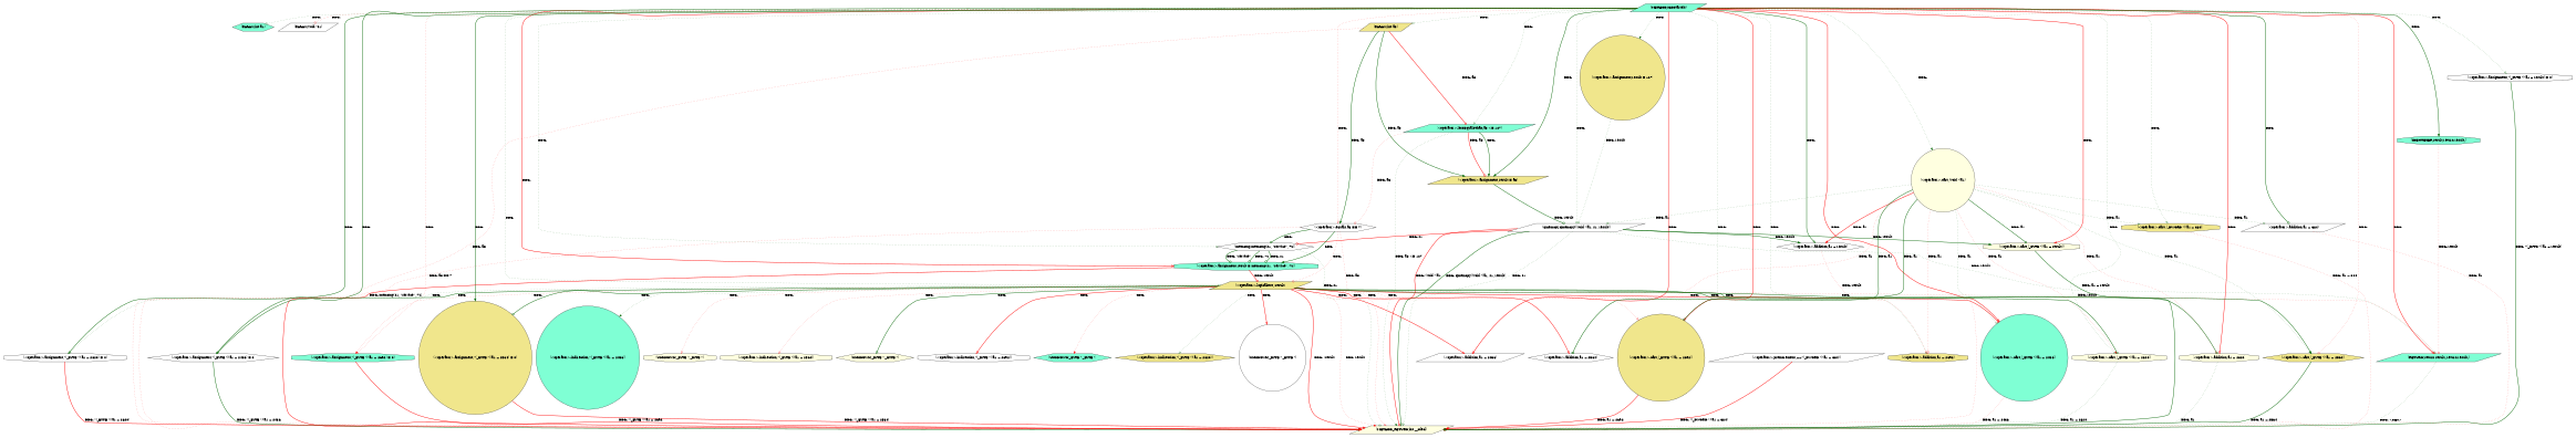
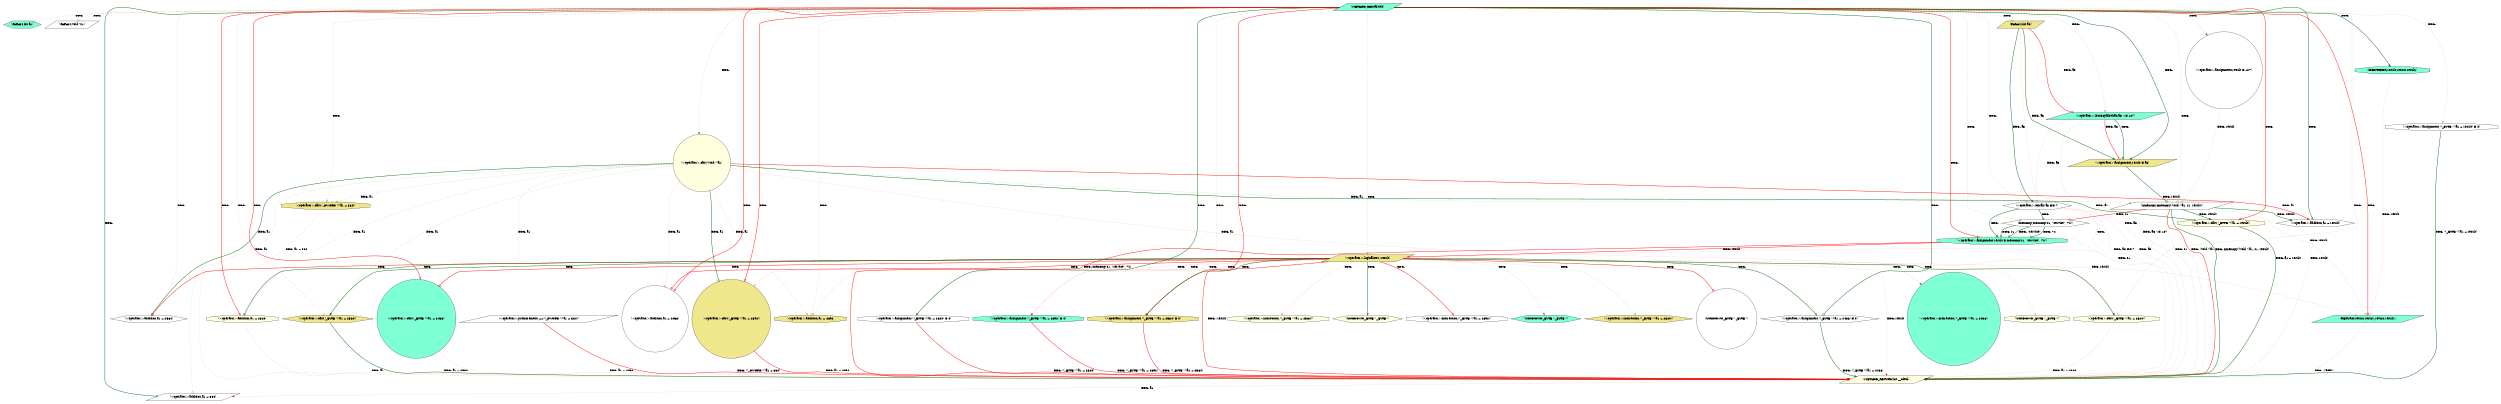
  digraph {
    node [fillcolor=white shape=octagon style=filled]
    edge [arrowhead=odot color=darkgreen style=bold]
    n1 [fillcolor=aquamarine label="(METHOD,IGDstartelt)" shape=parallelogram]
    n2 [fillcolor=aquamarine label="(PARAM,int a1)" shape=hexagon]
    n3 [label="(PARAM,void *s1)" shape=parallelogram]
    n4 [fillcolor=khaki label="(PARAM,int a3)" shape=parallelogram]
-   n5 [fillcolor=khaki label="(<operator>.assignment,result = 127)" shape=circle]
+   n5 [label="(<operator>.assignment,result = 127)" shape=circle]
    n6 [fillcolor=aquamarine label="(<operator>.lessEqualsThan,a3 <= 127)" shape=parallelogram]
    n7 [fillcolor=khaki label="(<operator>.assignment,result = a3)" shape=parallelogram]
    n8 [label="(qmemcpy,qmemcpy((void *)a1, s1, result))" shape=parallelogram]
    n9 [fillcolor=lightyellow label="(<operator>.cast,(void *)a1)" shape=circle]
    n10 [label="(<operator>.assignment,*(_BYTE *)(a1 + result) = 0)"]
    n11 [fillcolor=lightyellow label="(<operator>.cast,(_BYTE *)(a1 + result))"]
    n12 [label="(<operator>.addition,a1 + result)" shape=hexagon]
    n13 [fillcolor=khaki label="(<operator>.cast,(_DWORD *)(a1 + 384))"]
    n14 [label="(<operator>.addition,a1 + 384)" shape=parallelogram]
    n15 [label="(<operator>.equals,a3 == 7)" shape=hexagon]
    n16 [fillcolor=aquamarine label="(<operator>.assignment,result = memcmp(s1, \"service\", 7u))"]
    n17 [label="(memcmp,memcmp(s1, \"service\", 7u))" shape=hexagon]
    n18 [fillcolor=khaki label="(<operator>.logicalNot,!result)" shape=parallelogram]
    n19 [label="(<operator>.assignment,*(_BYTE *)(a1 + 2436) = 0)" shape=hexagon]
    n20 [fillcolor=aquamarine label="(<operator>.cast,(_BYTE *)(a1 + 2436))" shape=circle]
-   n21 [label="(<operator>.addition,a1 + 2436)" shape=parallelogram]
-   n22 [fillcolor=khaki label="(<operator>.assignment,*(_BYTE *)(a1 + 2564) = 0)" shape=circle]
+   n21 [label="(<operator>.addition,a1 + 2436)" shape=circle]
+   n22 [fillcolor=khaki label="(<operator>.assignment,*(_BYTE *)(a1 + 2564) = 0)"]
    n23 [fillcolor=khaki label="(<operator>.cast,(_BYTE *)(a1 + 2564))" shape=hexagon]
    n24 [label="(<operator>.addition,a1 + 2564)" shape=hexagon]
    n25 [fillcolor=aquamarine label="(<operator>.assignment,*(_BYTE *)(a1 + 2692) = 0)"]
    n26 [fillcolor=khaki label="(<operator>.cast,(_BYTE *)(a1 + 2692))" shape=circle]
    n27 [fillcolor=khaki label="(<operator>.addition,a1 + 2692)"]
    n28 [label="(<operator>.assignment,*(_BYTE *)(a1 + 2820) = 0)"]
    n29 [fillcolor=lightyellow label="(<operator>.cast,(_BYTE *)(a1 + 2820))"]
    n30 [fillcolor=lightyellow label="(<operator>.addition,a1 + 2820)"]
    n31 [fillcolor=aquamarine label="(RETURN,return result;,return result;)" shape=parallelogram]
    n32 [fillcolor=aquamarine label="(IDENTIFIER,result,return result;)"]
    n33 [fillcolor=lightyellow label="(METHOD_RETURN,int __cdecl)" shape=parallelogram]
    n34 [fillcolor=aquamarine label="(<operator>.indirection,*(_BYTE *)(a1 + 2436))" shape=circle]
    n35 [fillcolor=lightyellow label="(UNKNOWN,_BYTE *,_BYTE *)"]
    n36 [fillcolor=lightyellow label="(<operator>.indirection,*(_BYTE *)(a1 + 2564))"]
    n37 [fillcolor=lightyellow label="(UNKNOWN,_BYTE *,_BYTE *)" shape=hexagon]
    n38 [label="(<operator>.indirection,*(_BYTE *)(a1 + 2692))"]
    n39 [fillcolor=aquamarine label="(UNKNOWN,_BYTE *,_BYTE *)" shape=hexagon]
    n40 [fillcolor=khaki label="(<operator>.indirection,*(_BYTE *)(a1 + 2820))" shape=hexagon]
    n41 [label="(UNKNOWN,_BYTE *,_BYTE *)" shape=circle]
    n42 [label="(<operator>.preIncrement,++*(_DWORD *)(a1 + 384))" shape=parallelogram]
    n1 -> n2 [label="DDG: " style=dotted]
    n1 -> n3 [color=red label="DDG: " style=dotted]
    n1 -> n4 [label="DDG: " style=dotted]
    n1 -> n5 [arrowhead=normal label="DDG: " style=dotted]
    n1 -> n6 [arrowhead=onormal label="DDG: " style=dotted]
    n1 -> n7 [arrowhead=normal label="DDG: "]
    n1 -> n8 [label="DDG: " style=dotted]
    n1 -> n9 [arrowhead=normal label="DDG: " style=dotted]
    n1 -> n10 [arrowhead=onormal label="DDG: " style=dotted]
    n1 -> n11 [arrowhead=onormal color=red label="DDG: "]
    n1 -> n12 [arrowhead=onormal label="DDG: "]
    n1 -> n13 [arrowhead=onormal label="DDG: " style=dotted]
    n1 -> n14 [label="DDG: "]
    n1 -> n15 [arrowhead=onormal color=red label="DDG: " style=dotted]
    n1 -> n16 [arrowhead=onormal color=red label="DDG: "]
    n1 -> n17 [label="DDG: " style=dotted]
    n1 -> n18 [arrowhead=onormal label="DDG: " style=dotted]
    n1 -> n19 [label="DDG: "]
    n1 -> n20 [arrowhead=onormal color=red label="DDG: "]
    n1 -> n21 [arrowhead=onormal color=red label="DDG: "]
-   n1 -> n22 [arrowhead=normal label="DDG: "]
+   n1 -> n22 [arrowhead=normal color=red label="DDG: "]
    n1 -> n23 [color=red label="DDG: " style=dotted]
    n1 -> n24 [label="DDG: " style=dotted]
    n1 -> n25 [color=red label="DDG: " style=dotted]
    n1 -> n26 [arrowhead=onormal color=red label="DDG: "]
    n1 -> n27 [label="DDG: " style=dotted]
    n1 -> n28 [arrowhead=onormal label="DDG: "]
    n1 -> n29 [label="DDG: " style=dotted]
    n1 -> n30 [arrowhead=onormal color=red label="DDG: "]
    n1 -> n31 [arrowhead=onormal color=red label="DDG: "]
    n1 -> n32 [arrowhead=normal label="DDG: "]
    n4 -> n6 [color=red label="DDG: a3"]
    n4 -> n7 [arrowhead=normal label="DDG: a3"]
    n4 -> n15 [arrowhead=normal label="DDG: a3"]
    n4 -> n33 [arrowhead=normal color=red label="DDG: a3" style=dotted]
    n5 -> n8 [label="DDG: result" style=dotted]
    n6 -> n7 [color=red label="DDG: a3"]
    n6 -> n7 [arrowhead=normal label="CDG: "]
    n6 -> n15 [color=red label="DDG: a3" style=dotted]
    n6 -> n33 [arrowhead=normal label="DDG: a3 <= 127" style=dotted]
    n7 -> n8 [label="DDG: result"]
    n8 -> n11 [arrowhead=normal label="DDG: result"]
    n8 -> n12 [arrowhead=normal label="DDG: result"]
    n8 -> n17 [color=red label="DDG: s1"]
    n8 -> n31 [arrowhead=onormal label="DDG: result" style=dotted]
    n8 -> n33 [color=red label="DDG: (void *)a1"]
    n8 -> n33 [arrowhead=onormal label="DDG: qmemcpy((void *)a1, s1, result)"]
    n8 -> n33 [arrowhead=onormal label="DDG: s1" style=dotted]
    n9 -> n8 [arrowhead=onormal label="DDG: a1" style=dotted]
    n9 -> n11 [label="DDG: a1"]
    n9 -> n12 [arrowhead=normal color=red label="DDG: a1"]
    n9 -> n13 [arrowhead=onormal label="DDG: a1" style=dotted]
    n9 -> n14 [label="DDG: a1" style=dotted]
    n9 -> n20 [label="DDG: a1" style=dotted]
    n9 -> n21 [color=red label="DDG: a1" style=dotted]
    n9 -> n23 [arrowhead=onormal label="DDG: a1" style=dotted]
    n9 -> n24 [label="DDG: a1"]
    n9 -> n26 [label="DDG: a1"]
    n9 -> n27 [arrowhead=onormal color=red label="DDG: a1" style=dotted]
    n9 -> n29 [arrowhead=normal color=red label="DDG: a1" style=dotted]
    n9 -> n30 [arrowhead=onormal color=red label="DDG: a1" style=dotted]
    n10 -> n33 [arrowhead=normal label="DDG: *(_BYTE *)(a1 + result)"]
    n11 -> n33 [label="DDG: a1 + result"]
    n12 -> n33 [arrowhead=onormal color=red label="DDG: result" style=dotted]
    n13 -> n33 [color=red label="DDG: a1 + 384" style=dotted]
-   n14 -> n33 [arrowhead=normal color=red label="DDG: a1" style=dotted]
+   n33 -> n14 [arrowhead=normal color=red label="DDG: a1" style=dotted]
    n15 -> n16 [arrowhead=normal label="CDG: "]
    n15 -> n17 [label="CDG: "]
    n15 -> n18 [color=red label="CDG: " style=dotted]
    n15 -> n33 [arrowhead=onormal color=red label="DDG: a3 == 7" style=dotted]
    n15 -> n33 [arrowhead=onormal color=red label="DDG: a3" style=dotted]
    n16 -> n18 [color=red label="DDG: result"]
    n16 -> n33 [arrowhead=normal color=red label="DDG: memcmp(s1, \"service\", 7u)"]
    n17 -> n16 [label="DDG: s1"]
    n17 -> n16 [label="DDG: \"service\""]
    n17 -> n16 [label="DDG: 7u"]
    n17 -> n33 [arrowhead=onormal label="DDG: s1" style=dotted]
    n18 -> n19 [arrowhead=onormal label="CDG: "]
    n18 -> n20 [color=red label="CDG: "]
    n18 -> n21 [arrowhead=onormal color=red label="CDG: "]
    n18 -> n22 [label="CDG: "]
    n18 -> n23 [arrowhead=normal label="CDG: "]
    n18 -> n24 [arrowhead=onormal color=red label="CDG: "]
    n18 -> n25 [arrowhead=normal color=red label="CDG: " style=dotted]
    n18 -> n26 [arrowhead=onormal color=red label="CDG: " style=dotted]
    n18 -> n27 [arrowhead=onormal color=red label="CDG: " style=dotted]
    n18 -> n28 [arrowhead=onormal label="CDG: " style=dotted]
    n18 -> n29 [label="CDG: "]
    n18 -> n30 [label="CDG: "]
    n18 -> n31 [color=red label="DDG: result" style=dotted]
    n18 -> n33 [arrowhead=normal color=red label="DDG: result" style=dotted]
    n18 -> n33 [arrowhead=normal color=red label="DDG: !result"]
    n18 -> n34 [arrowhead=normal label="CDG: " style=dotted]
    n18 -> n35 [arrowhead=onormal color=red label="CDG: " style=dotted]
    n18 -> n36 [arrowhead=onormal color=red label="CDG: " style=dotted]
    n18 -> n37 [arrowhead=onormal label="CDG: "]
    n18 -> n38 [arrowhead=onormal color=red label="CDG: "]
    n18 -> n39 [arrowhead=normal color=red label="CDG: " style=dotted]
    n18 -> n40 [arrowhead=onormal label="CDG: " style=dotted]
    n18 -> n41 [arrowhead=onormal color=red label="CDG: "]
    n19 -> n33 [arrowhead=normal label="DDG: *(_BYTE *)(a1 + 2436)"]
    n20 -> n33 [color=red label="DDG: a1 + 2436" style=dotted]
    n22 -> n33 [arrowhead=normal color=red label="DDG: *(_BYTE *)(a1 + 2564)"]
    n23 -> n33 [arrowhead=onormal label="DDG: a1 + 2564"]
    n25 -> n33 [arrowhead=onormal color=red label="DDG: *(_BYTE *)(a1 + 2692)"]
    n26 -> n33 [color=red label="DDG: a1 + 2692"]
    n28 -> n33 [color=red label="DDG: *(_BYTE *)(a1 + 2820)"]
    n29 -> n33 [label="DDG: a1 + 2820" style=dotted]
    n30 -> n33 [label="DDG: a1" style=dotted]
    n31 -> n33 [arrowhead=onormal label="DDG: <RET>" style=dotted]
    n32 -> n31 [color=red label="DDG: result" style=dotted]
    n42 -> n33 [arrowhead=normal color=red label="DDG: *(_DWORD *)(a1 + 384)"]
  }
